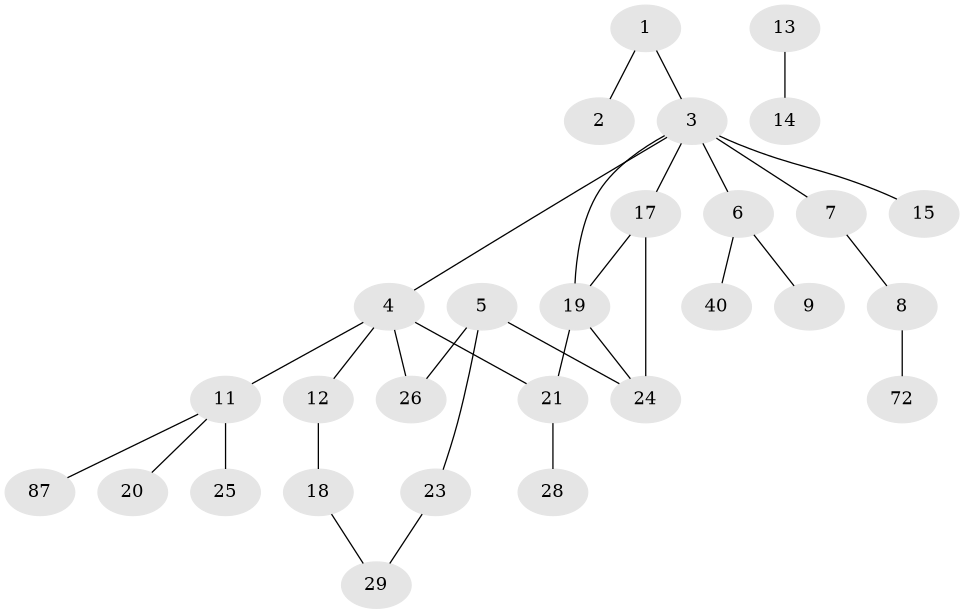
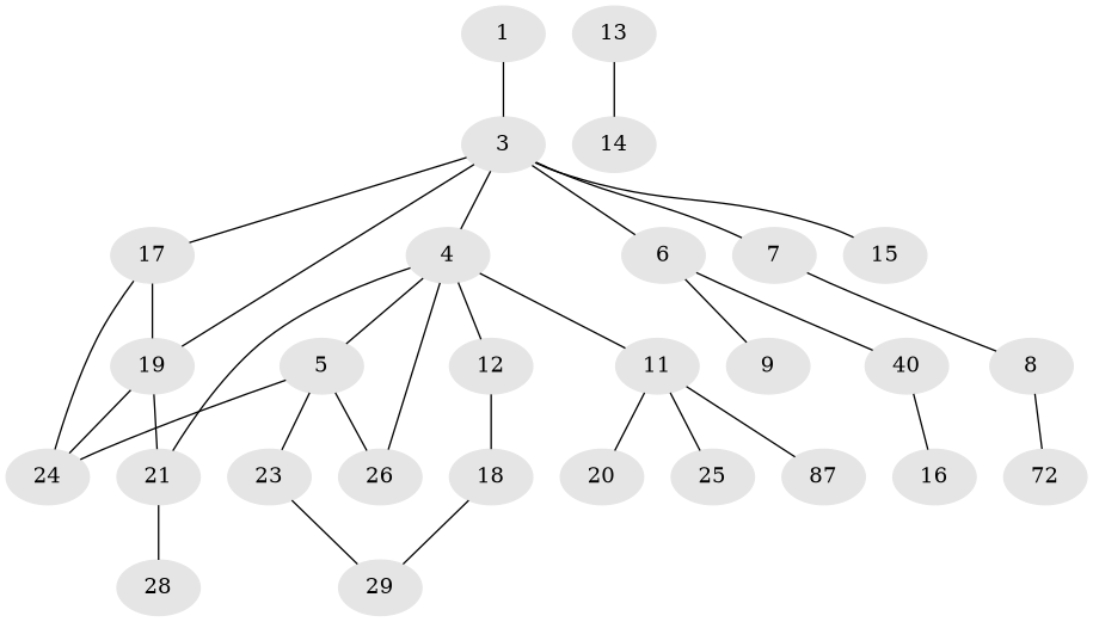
  graph {
    fontname="DejaVu Serif"
    node [color=gray90 fontname="DejaVu Serif" style=filled]
    edge [fontname="DejaVu Serif" weight=1.0]
    1
-   2
    3
    4
    6
    7
    15
    17
    19
    5
    11
    12
    21
    26
    9
    n16 [label=40]
    8
    24
    23
    20
    25
    n22 [label=87]
    18
    28
    29
+   16
    13
    14
    n29 [label=72]
-   1 -- 2
    1 -- 3
    3 -- 4
    3 -- 6
    3 -- 7
    3 -- 15
    3 -- 17
    3 -- 19
+   4 -- 5
    4 -- 11
    4 -- 12
    4 -- 21
    4 -- 26
    6 -- 9
    6 -- n16
    7 -- 8
    17 -- 19
    17 -- 24
    19 -- 21
    19 -- 24
    5 -- 26
    5 -- 24
    5 -- 23
    11 -- 20
    11 -- 25 [weight=2.0]
    11 -- n22
    12 -- 18 [weight=2.0]
    21 -- 28
+   n16 -- 16
    8 -- n29
    23 -- 29
    18 -- 29
    13 -- 14
  }
